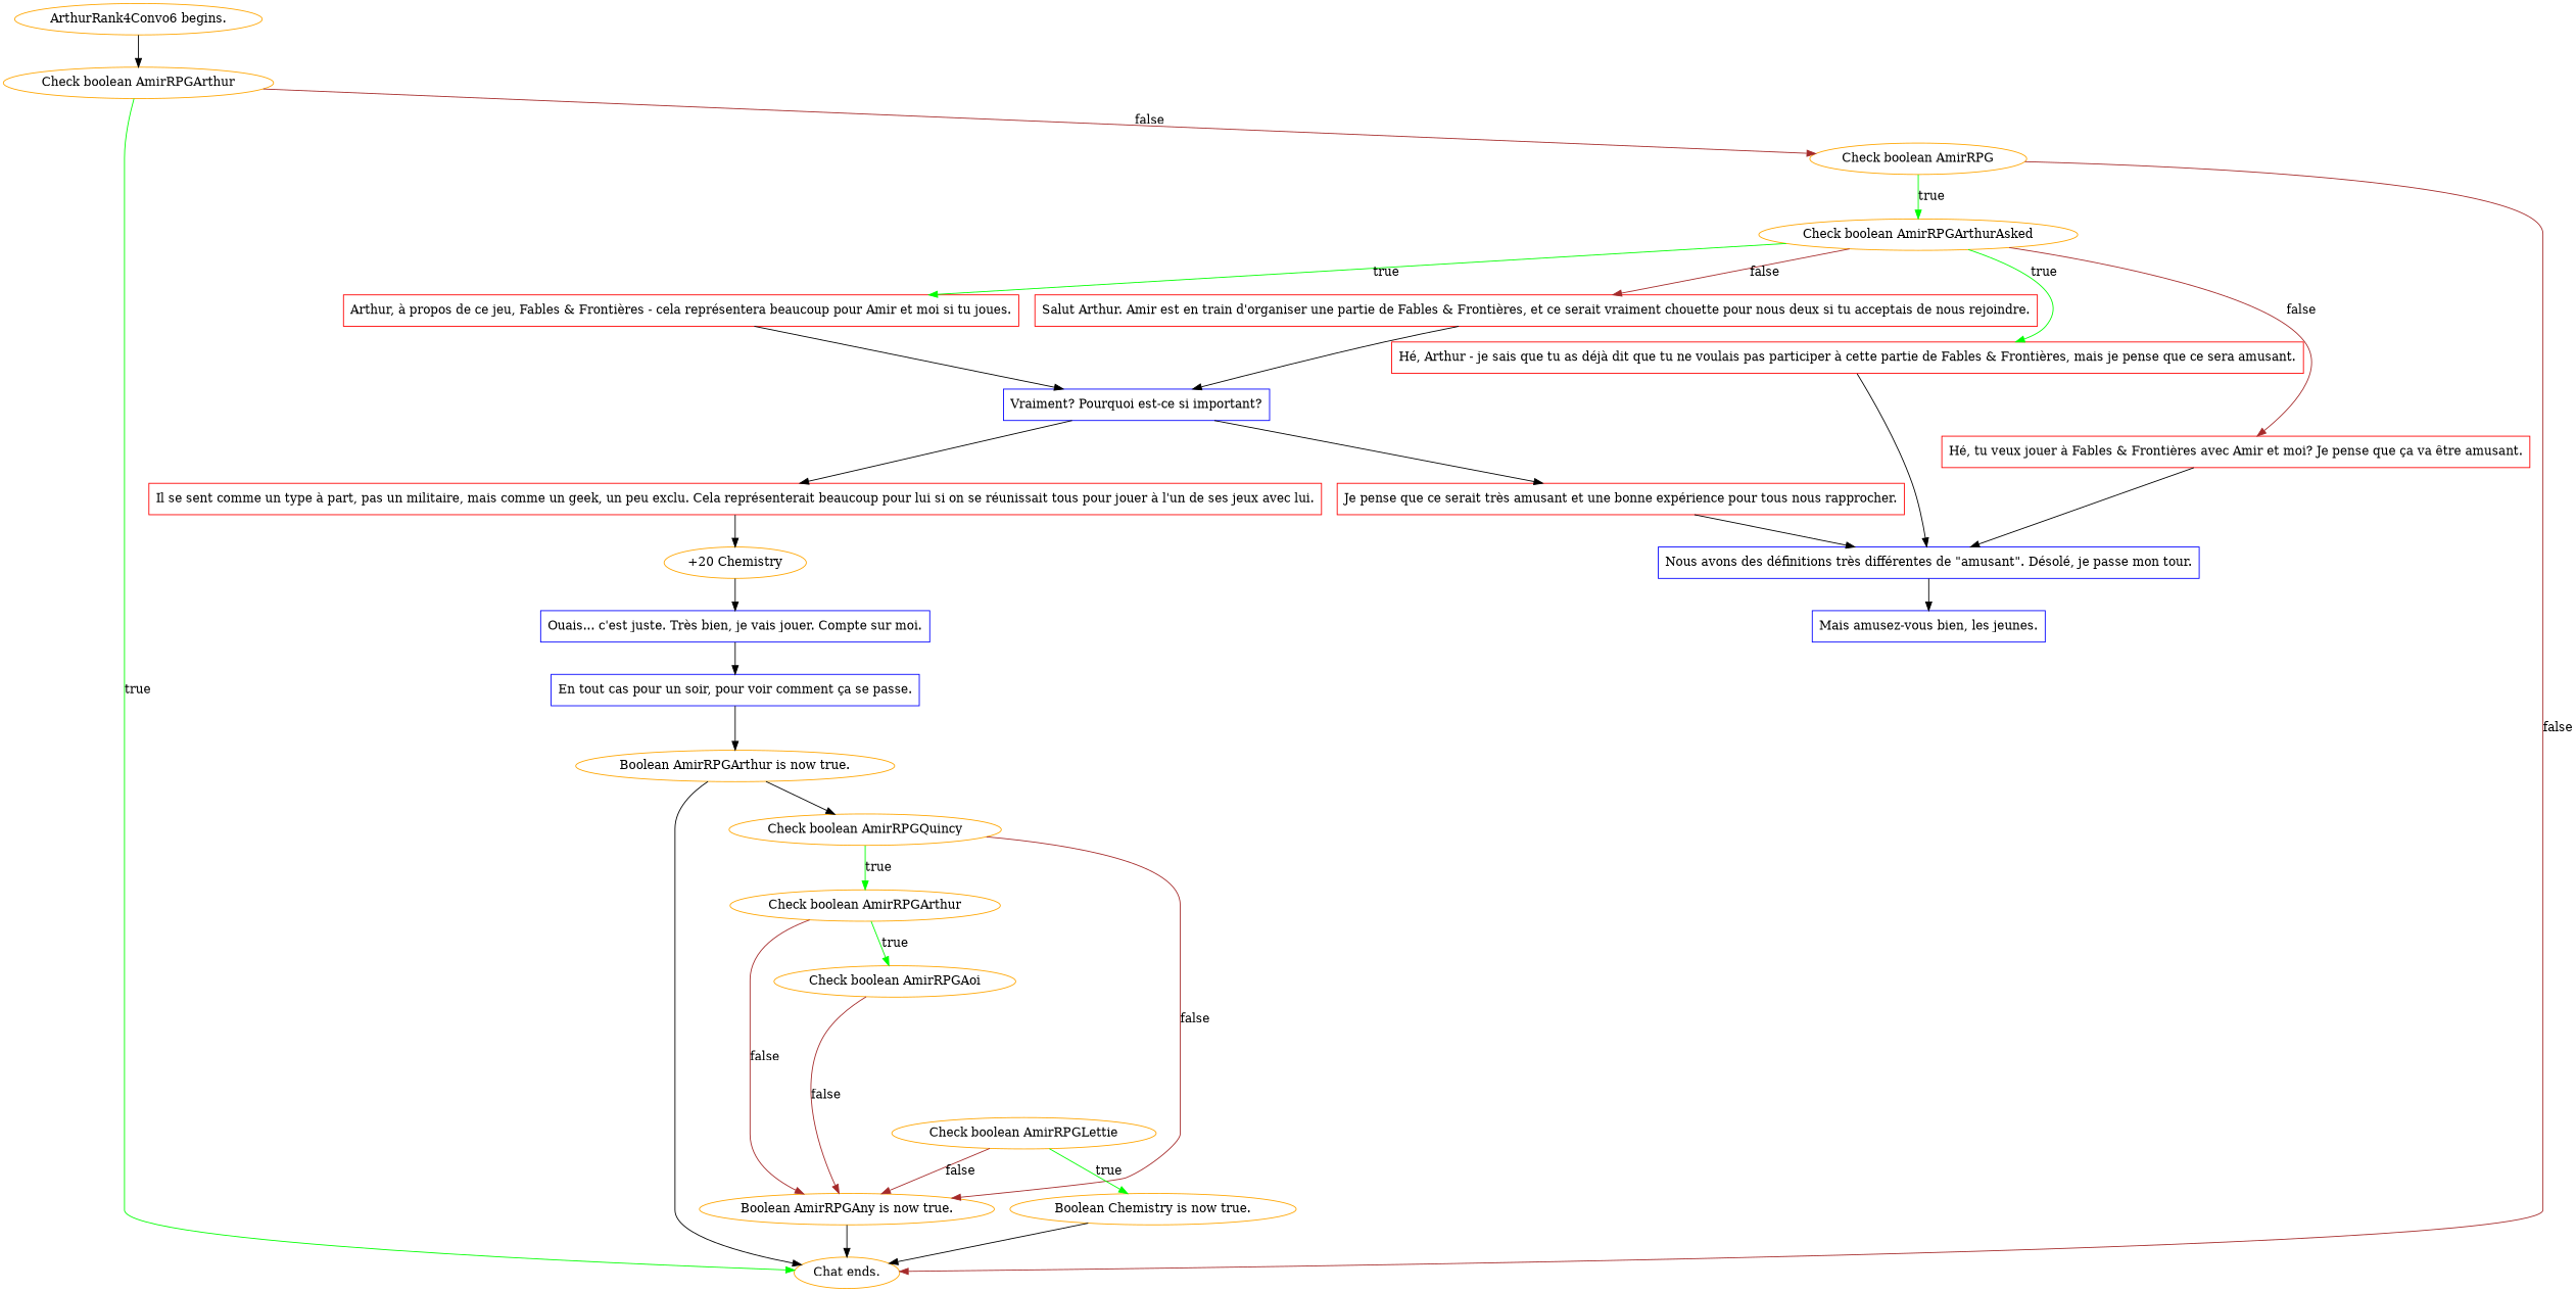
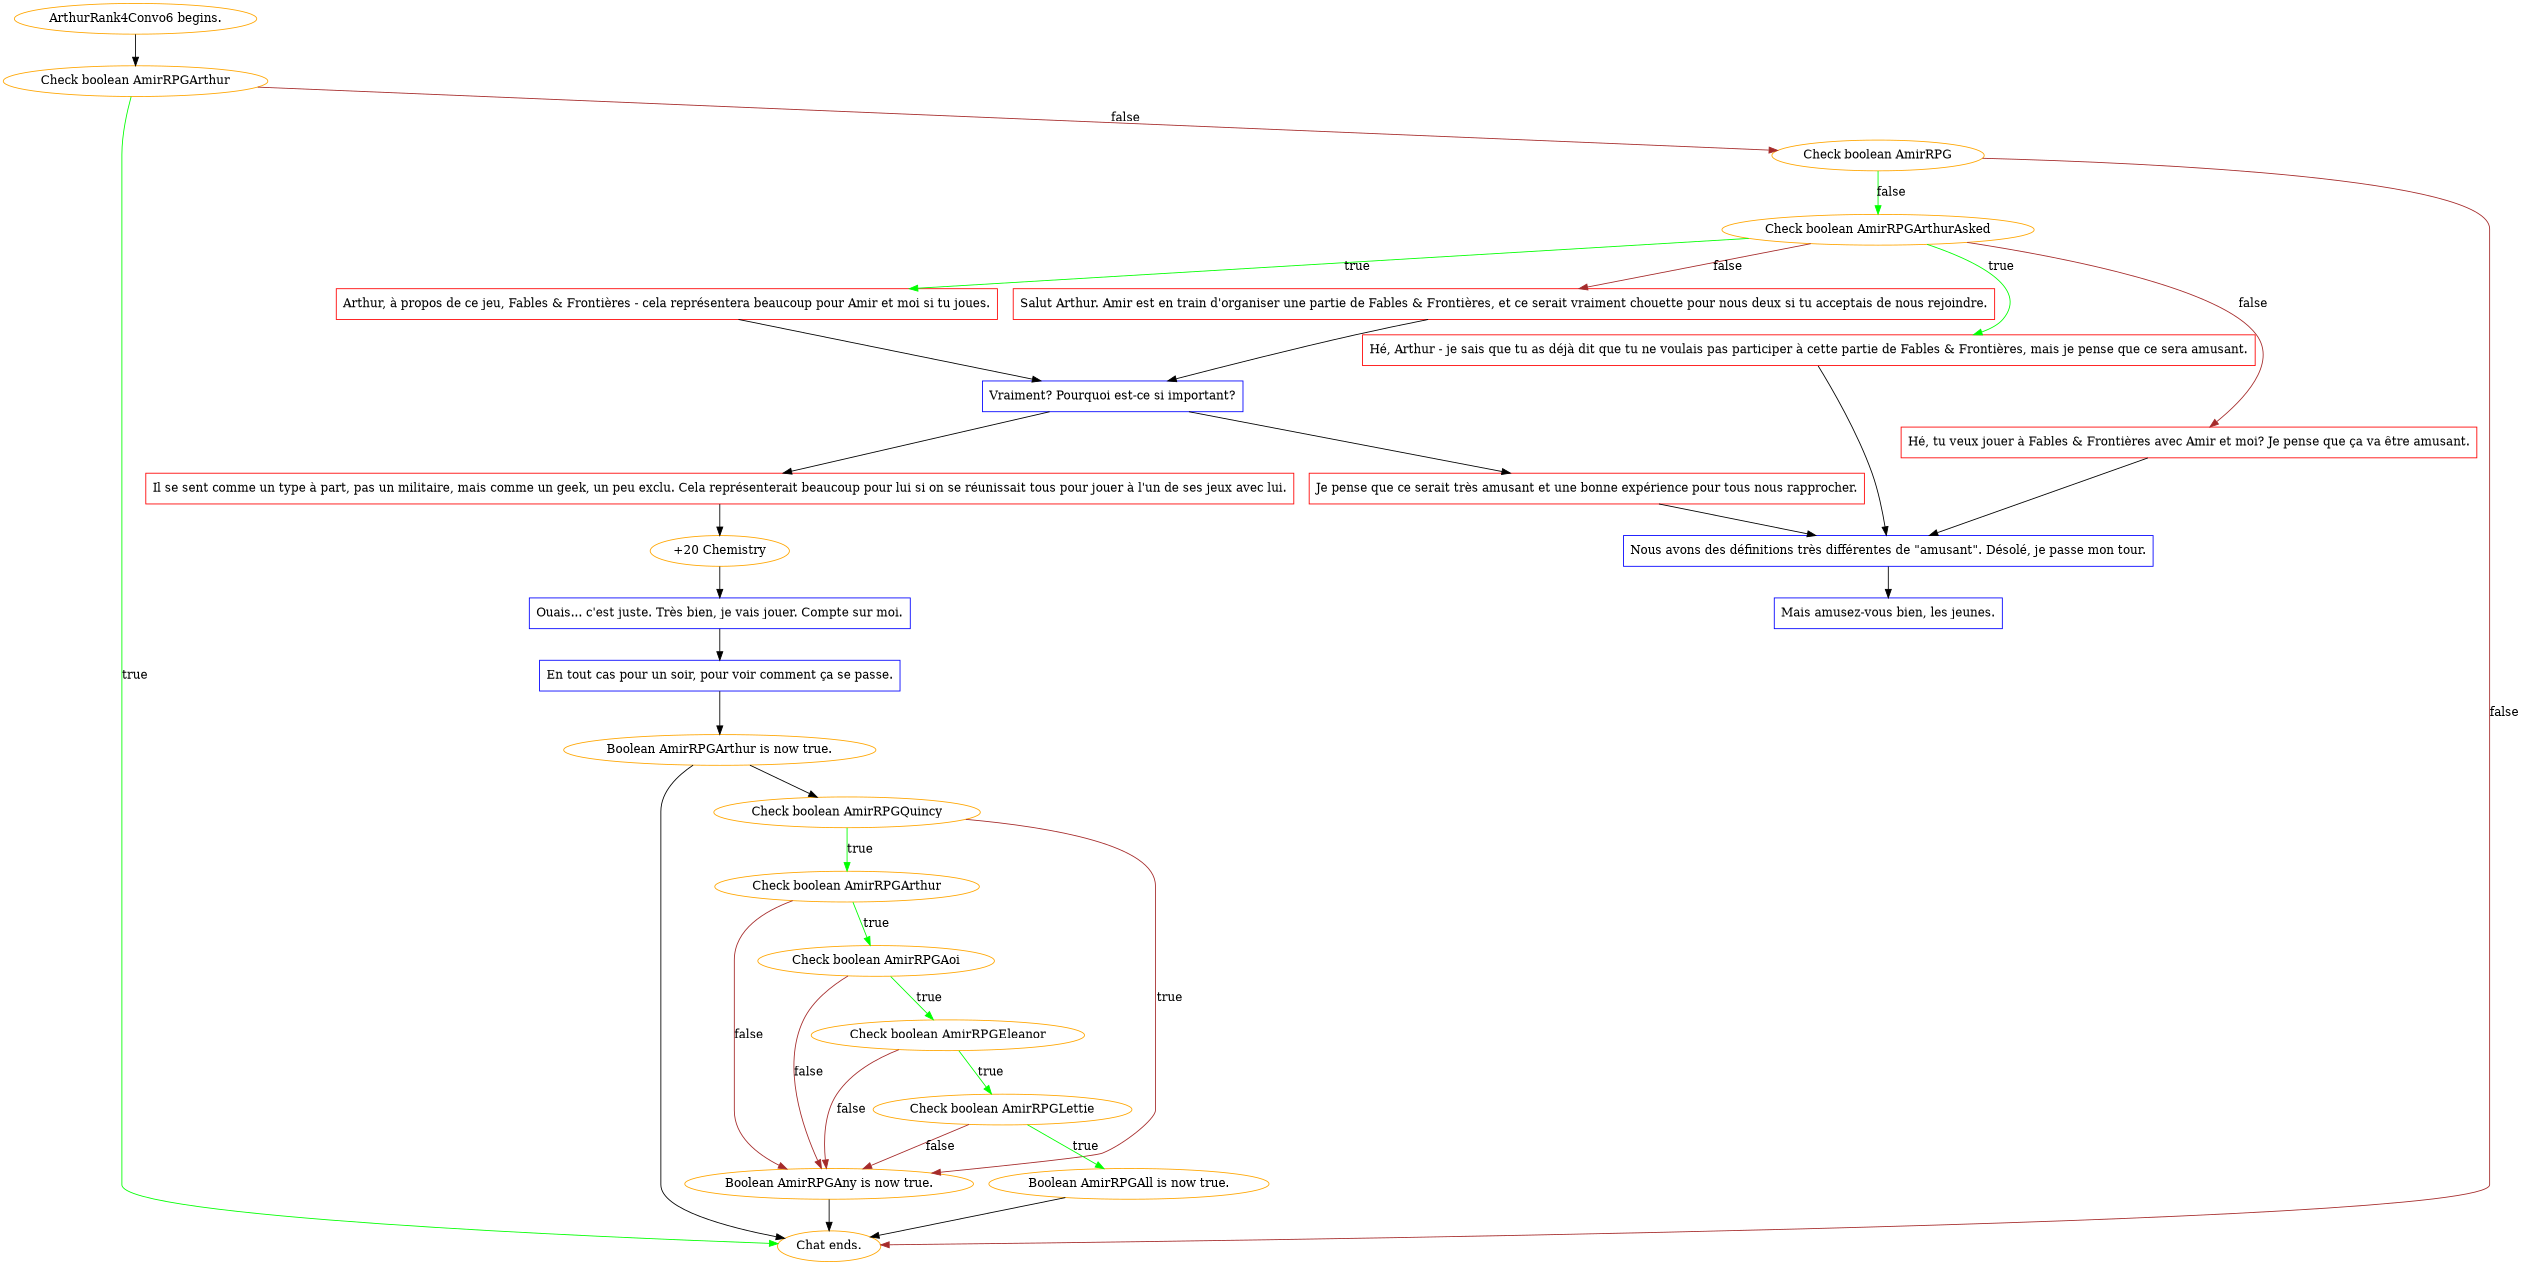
  digraph {
    node [color=orange]
    n1 [label="Check boolean AmirRPGArthur"]
    "ArthurRank4Convo6 begins."
    "Chat ends."
    n4 [label="Check boolean AmirRPG"]
    n5 [label="Check boolean AmirRPGArthurAsked"]
    n6 [color=red label="Arthur, à propos de ce jeu, Fables & Frontières - cela représentera beaucoup pour Amir et moi si tu joues." shape=box]
    n7 [color=red label="Hé, Arthur - je sais que tu as déjà dit que tu ne voulais pas participer à cette partie de Fables & Frontières, mais je pense que ce sera amusant." shape=box]
    n8 [color=red label="Hé, tu veux jouer à Fables & Frontières avec Amir et moi? Je pense que ça va être amusant." shape=box]
    n9 [color=red label="Salut Arthur. Amir est en train d'organiser une partie de Fables & Frontières, et ce serait vraiment chouette pour nous deux si tu acceptais de nous rejoindre." shape=box]
    n10 [color=blue label="Vraiment? Pourquoi est-ce si important?" shape=box]
    n11 [color=blue label="Nous avons des définitions très différentes de \"amusant\". Désolé, je passe mon tour." shape=box]
    n12 [color=red label="Je pense que ce serait très amusant et une bonne expérience pour tous nous rapprocher." shape=box]
    n13 [color=red label="Il se sent comme un type à part, pas un militaire, mais comme un geek, un peu exclu. Cela représenterait beaucoup pour lui si on se réunissait tous pour jouer à l'un de ses jeux avec lui." shape=box]
    n14 [color=blue label="Mais amusez-vous bien, les jeunes." shape=box]
    n15 [label="+20 Chemistry"]
    n16 [color=blue label="Ouais... c'est juste. Très bien, je vais jouer. Compte sur moi." shape=box]
    n17 [color=blue label="En tout cas pour un soir, pour voir comment ça se passe." shape=box]
    n18 [label="Boolean AmirRPGArthur is now true."]
    n19 [label="Check boolean AmirRPGQuincy"]
    n20 [label="Check boolean AmirRPGArthur"]
    n21 [label="Boolean AmirRPGAny is now true."]
    n22 [label="Check boolean AmirRPGAoi"]
+   n23 [label="Check boolean AmirRPGEleanor"]
    n24 [label="Check boolean AmirRPGLettie"]
-   n25 [label="Boolean Chemistry is now true."]
+   n25 [label="Boolean AmirRPGAll is now true."]
    n1 -> "Chat ends." [color=green label=true]
    n1 -> n4 [color=brown label=false]
    "ArthurRank4Convo6 begins." -> n1
    n4 -> "Chat ends." [color=brown label=false]
-   n4 -> n5 [color=green label=true]
+   n4 -> n5 [color=green label=false]
    n5 -> n6 [color=green label=true]
    n5 -> n7 [color=green label=true]
    n5 -> n8 [color=brown label=false]
    n5 -> n9 [color=brown label=false]
    n6 -> n10
    n7 -> n11
    n8 -> n11
    n9 -> n10
    n10 -> n12
    n10 -> n13
    n11 -> n14
    n12 -> n11
    n13 -> n15
    n15 -> n16
    n16 -> n17
    n17 -> n18
    n18 -> "Chat ends."
    n18 -> n19
    n19 -> n20 [color=green label=true]
-   n19 -> n21 [color=brown label=false]
+   n19 -> n21 [color=brown label=true]
    n20 -> n21 [color=brown label=false]
    n20 -> n22 [color=green label=true]
    n21 -> "Chat ends."
    n22 -> n21 [color=brown label=false]
+   n22 -> n23 [color=green label=true]
+   n23 -> n21 [color=brown label=false]
+   n23 -> n24 [color=green label=true]
    n24 -> n21 [color=brown label=false]
    n24 -> n25 [color=green label=true]
    n25 -> "Chat ends."
  }
